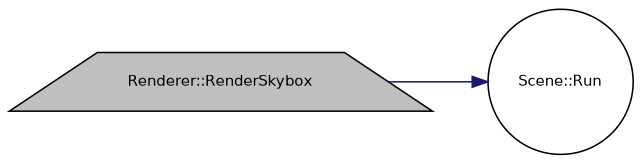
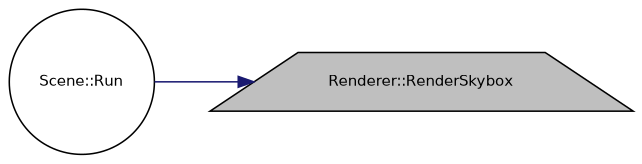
  digraph {
    rankdir=RL
    node [color=black fontname=Helvetica fontsize=10 style=filled]
    n1 [fillcolor=grey75 fontcolor=black height=0.2 label="Renderer::RenderSkybox" shape=trapezium width=0.4]
    n2 [fillcolor=white height=0.2 label="Scene::Run" shape=circle width=0.4]
-   n2 -> n1 [color=midnightblue dir=back fontname=Helvetica fontsize=10 labelfontname=Helvetica labelfontsize=10 style=solid]
+   n1 -> n2 [color=midnightblue dir=back fontname=Helvetica fontsize=10 labelfontname=Helvetica labelfontsize=10 style=solid]
  }
